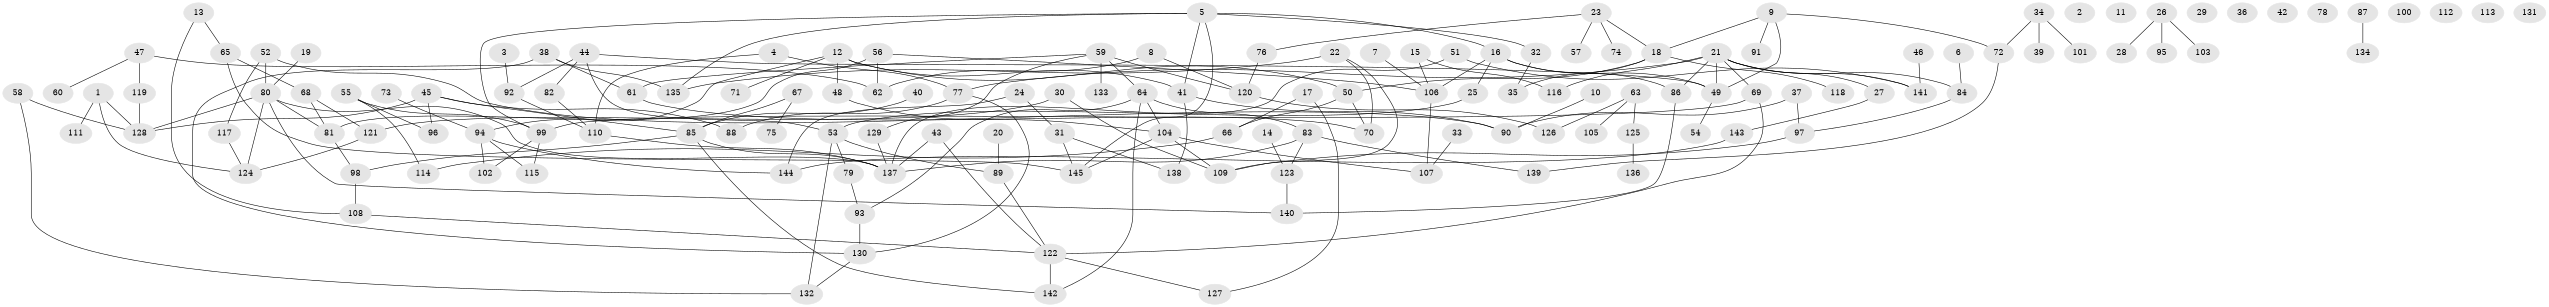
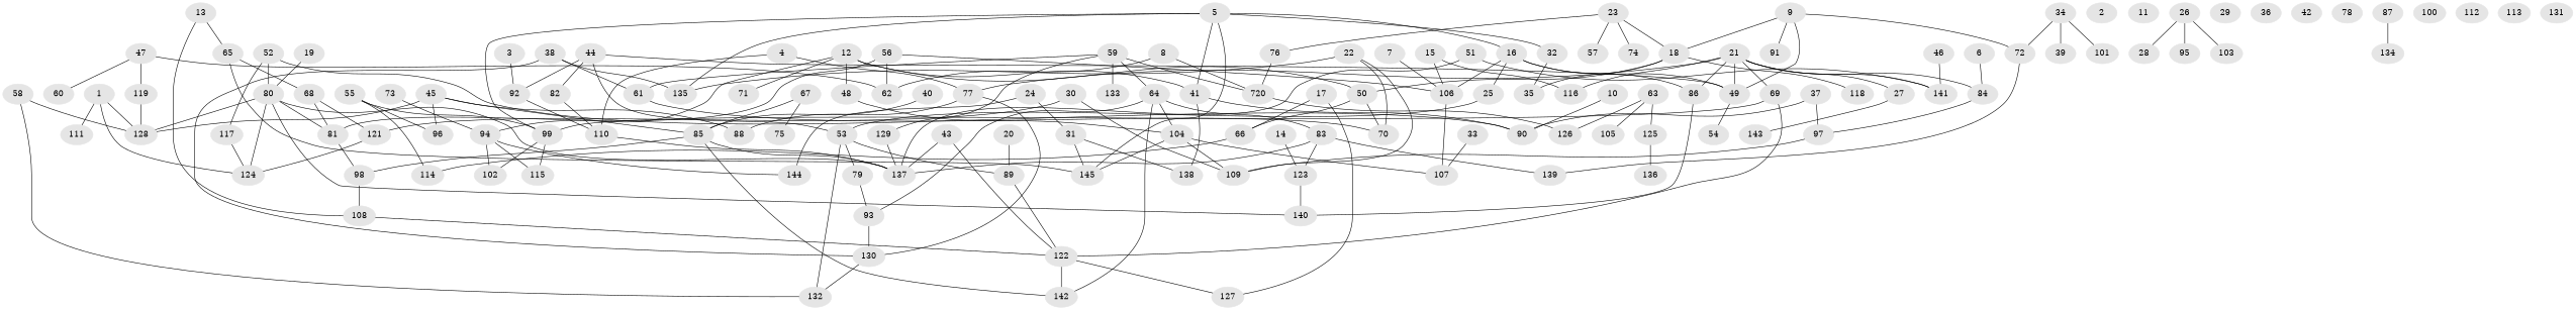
  graph {
    node [color=gray90 style=filled]
    1
    111
    124
    128
    2
    3
    92
    110
    4
    77
    130
    88
    137
    5
    16
    32
    41
    99
    135
    145
    106
    49
    25
    86
    35
    90
    138
    102
    115
    6
    84
    97
    7
    107
    8
    62
-   120
+   120 [label=720]
    126
    9
    18
    72
    91
    50
    118
    54
    139
    10
    11
    12
    48
    71
    94
    104
    66
    70
    144
    13
    65
    108
    68
    122
    14
    123
    140
    15
    116
    53
    17
    127
    114
    19
    80
    81
    20
    89
    21
    27
    69
    141
    143
    22
    109
    23
    57
    74
    76
    125
    136
    24
    31
    79
    132
    26
    28
    95
    103
    29
    30
    121
    33
    34
    39
    101
    36
    37
    38
    61
    40
    85
    142
    98
    42
    43
    44
    82
    45
    96
    46
    47
    60
    119
    51
    52
    117
    93
    55
    56
    58
    59
    64
    129
    133
    83
    63
    105
    67
    75
    73
    78
    87
    134
    100
    112
    113
    131
    1 -- 111
    1 -- 124
    1 -- 128
    3 -- 92
    92 -- 110
    110 -- 137
    4 -- 110
    4 -- 77
    77 -- 130
    77 -- 88
    130 -- 132
    5 -- 16
    5 -- 32
    5 -- 41
    5 -- 99
    5 -- 135
    5 -- 145
    16 -- 106
    16 -- 49
    16 -- 25
    16 -- 86
    32 -- 35
    41 -- 90
    41 -- 138
    99 -- 102
    99 -- 115
    106 -- 107
    49 -- 54
    25 -- 53
    86 -- 140
    6 -- 84
    84 -- 97
    97 -- 109
    7 -- 106
    8 -- 62
    8 -- 120
    120 -- 126
    9 -- 49
    9 -- 18
    9 -- 72
    9 -- 91
    18 -- 35
    18 -- 50
    18 -- 118
    72 -- 139
    50 -- 66
    50 -- 70
    10 -- 90
    12 -- 41
    12 -- 50
    12 -- 48
    12 -- 71
    12 -- 94
    48 -- 104
    94 -- 102
    94 -- 115
    94 -- 144
    104 -- 145
    104 -- 107
    104 -- 109
    66 -- 114
    13 -- 65
    13 -- 108
    65 -- 145
    65 -- 68
    108 -- 122
    68 -- 81
    68 -- 121
    122 -- 127
    122 -- 142
    14 -- 123
    123 -- 140
    15 -- 106
    15 -- 116
    53 -- 89
    53 -- 79
    53 -- 132
    17 -- 66
    17 -- 127
    19 -- 80
    80 -- 124
    80 -- 128
    80 -- 137
    80 -- 140
    80 -- 81
    81 -- 98
    20 -- 89
    89 -- 122
    21 -- 77
    21 -- 49
    21 -- 86
    21 -- 84
    21 -- 116
    21 -- 27
    21 -- 69
    21 -- 141
    27 -- 143
    69 -- 99
    69 -- 122
-   143 -- 144
    22 -- 135
    22 -- 70
    22 -- 109
    23 -- 18
    23 -- 57
    23 -- 74
    23 -- 76
    76 -- 120
    125 -- 136
    24 -- 144
    24 -- 31
    31 -- 145
    31 -- 138
    79 -- 93
    26 -- 28
    26 -- 95
    26 -- 103
    30 -- 109
    30 -- 121
    121 -- 124
    33 -- 107
    34 -- 72
    34 -- 39
    34 -- 101
    37 -- 90
    37 -- 97
    38 -- 130
    38 -- 135
    38 -- 61
    61 -- 70
    40 -- 85
    85 -- 137
    85 -- 142
    85 -- 98
    98 -- 108
    43 -- 137
    43 -- 122
    44 -- 92
    44 -- 49
    44 -- 53
    44 -- 82
    82 -- 110
    45 -- 128
    45 -- 88
    45 -- 85
    45 -- 96
    46 -- 141
    47 -- 62
    47 -- 60
    47 -- 119
    119 -- 128
    51 -- 137
    51 -- 141
    52 -- 90
    52 -- 80
    52 -- 117
    117 -- 124
    93 -- 130
    55 -- 99
    55 -- 114
    55 -- 96
    56 -- 106
    56 -- 62
    56 -- 81
    58 -- 128
    58 -- 132
    59 -- 120
    59 -- 61
    59 -- 64
    59 -- 129
    59 -- 133
    64 -- 104
    64 -- 142
    64 -- 93
    64 -- 83
    129 -- 137
    83 -- 137
    83 -- 139
    83 -- 123
    63 -- 126
    63 -- 125
    63 -- 105
    67 -- 85
    67 -- 75
    73 -- 94
    87 -- 134
  }
